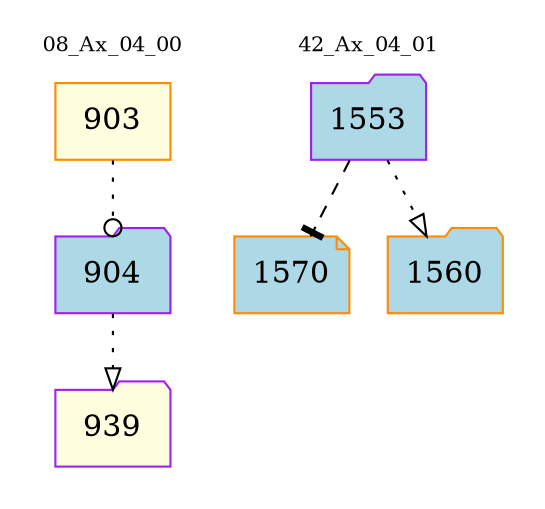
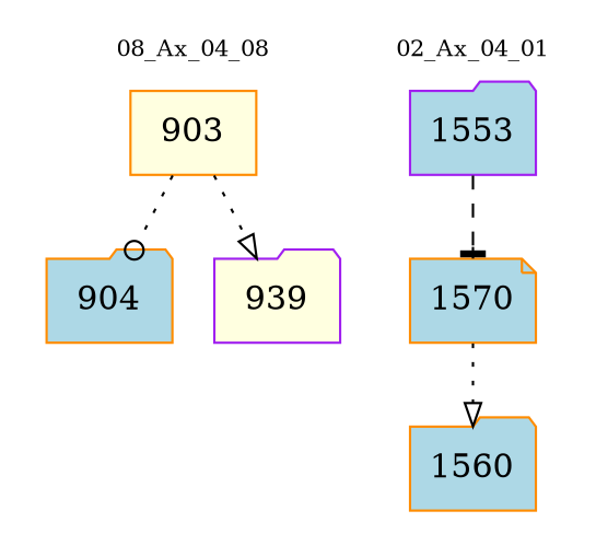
  digraph {
    node [color=darkorange fillcolor=lightblue shape=folder style=filled]
    edge [arrowhead=onormal color=black style=dotted]
    n1 [fillcolor=lightyellow label=903 shape=box]
-   n2 [color=purple label=904]
+   n2 [label=904]
    n3 [color=purple fillcolor=lightyellow label=939]
    n4 [color=purple label=1553]
    n5 [label=1570 shape=note]
    n6 [label=1560]
    subgraph cluster_1 {
      color=white
      fontsize=10
-     label="08_Ax_04_00"
+     label="08_Ax_04_08"
      n1
      n2
      n3
    }
    subgraph cluster_2 {
      color=white
      fontsize=10
-     label="42_Ax_04_01"
+     label="02_Ax_04_01"
      n4
      n5
      n6
    }
    n1 -> n2 [arrowhead=odot]
-   n2 -> n3
+   n1 -> n3
    n4 -> n5 [arrowhead=tee style=dashed]
-   n4 -> n6
+   n5 -> n6
  }
